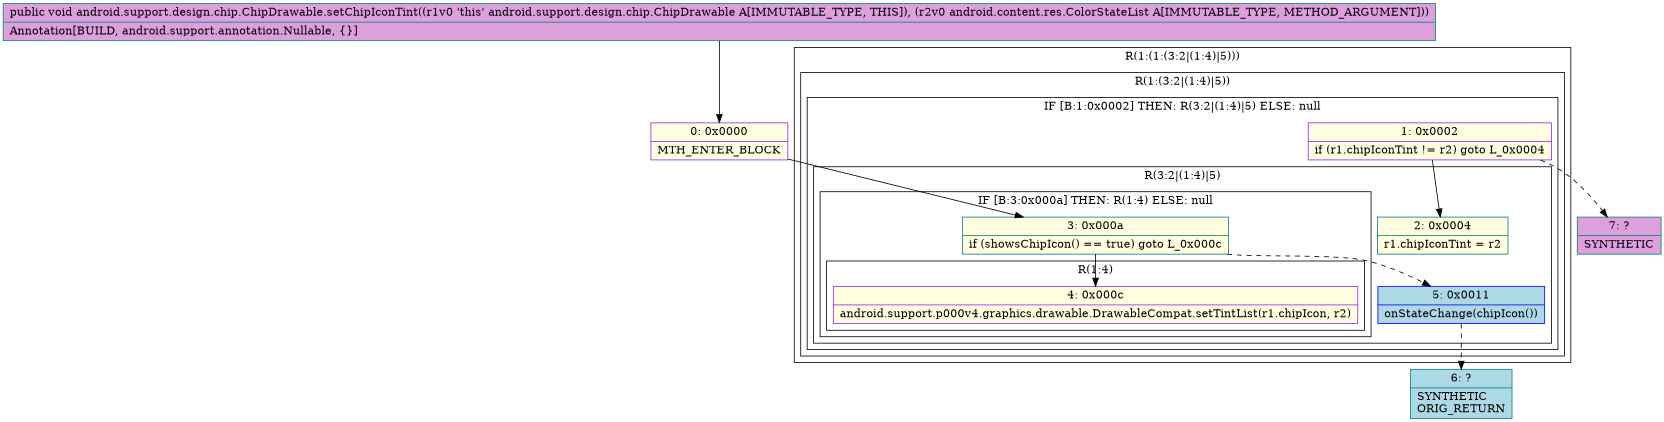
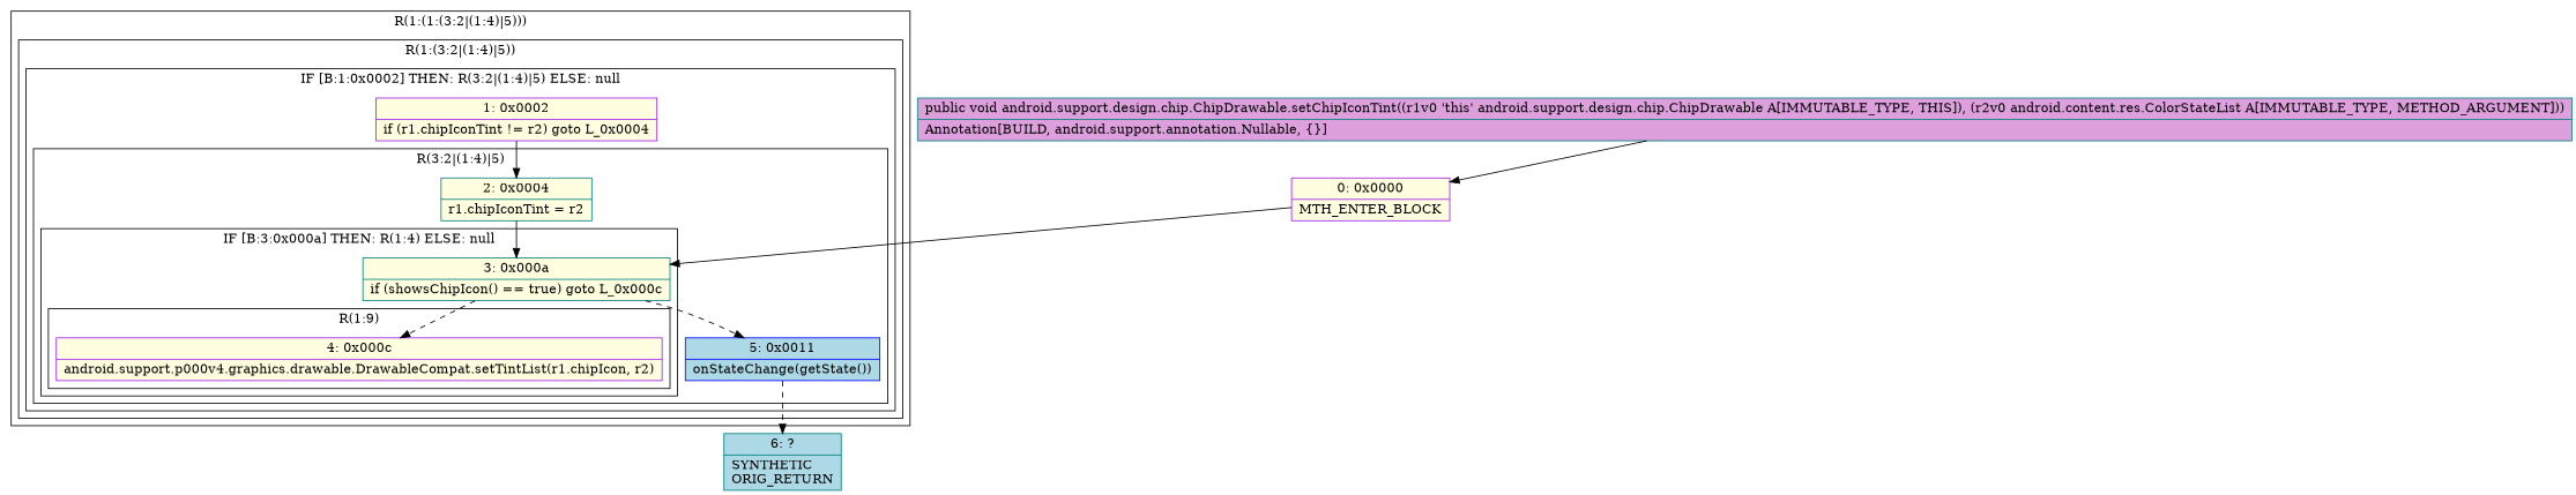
  digraph {
    node [color=teal fillcolor=lightyellow shape=record style=filled]
    n1 [color=purple label="{4\:\ 0x000c|android.support.p000v4.graphics.drawable.DrawableCompat.setTintList(r1.chipIcon, r2)\l}"]
    n2 [label="{3\:\ 0x000a|if (showsChipIcon() == true) goto L_0x000c\l}"]
    n3 [label="{2\:\ 0x0004|r1.chipIconTint = r2\l}"]
-   n4 [color=blue fillcolor=lightblue label="{5\:\ 0x0011|onStateChange(chipIcon())\l}"]
+   n4 [color=blue fillcolor=lightblue label="{5\:\ 0x0011|onStateChange(getState())\l}"]
    n5 [color=purple label="{1\:\ 0x0002|if (r1.chipIconTint != r2) goto L_0x0004\l}"]
    n6 [fillcolor=lightblue label="{6\:\ ?|SYNTHETIC\lORIG_RETURN\l}"]
-   n7 [fillcolor=plum label="{7\:\ ?|SYNTHETIC\l}"]
    n8 [color=purple label="{0\:\ 0x0000|MTH_ENTER_BLOCK\l}"]
    n9 [fillcolor=plum label="{public void android.support.design.chip.ChipDrawable.setChipIconTint((r1v0 'this' android.support.design.chip.ChipDrawable A[IMMUTABLE_TYPE, THIS]), (r2v0 android.content.res.ColorStateList A[IMMUTABLE_TYPE, METHOD_ARGUMENT]))  | Annotation[BUILD, android.support.annotation.Nullable, \{\}]\l}"]
    subgraph cluster_1 {
      label="R(1:(1:(3:2|(1:4)|5)))"
      subgraph cluster_2 {
        label="R(1:(3:2|(1:4)|5))"
        subgraph cluster_3 {
          label="IF [B:1:0x0002] THEN: R(3:2|(1:4)|5) ELSE: null"
          n5
          subgraph cluster_4 {
            label="R(3:2|(1:4)|5)"
            n3
            n4
            subgraph cluster_5 {
              label="IF [B:3:0x000a] THEN: R(1:4) ELSE: null"
              n2
              subgraph cluster_6 {
-               label="R(1:4)"
+               label="R(1:9)"
                n1
              }
            }
          }
        }
      }
    }
-   n2 -> n1
+   n2 -> n1 [style=dashed]
    n2 -> n4 [style=dashed]
+   n3 -> n2
    n4 -> n6 [style=dashed]
    n5 -> n3
-   n5 -> n7 [style=dashed]
    n8 -> n2
    n9 -> n8
  }
